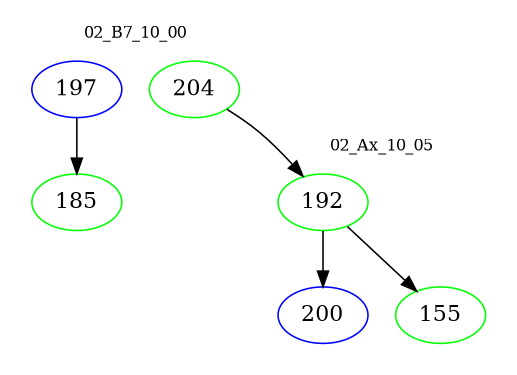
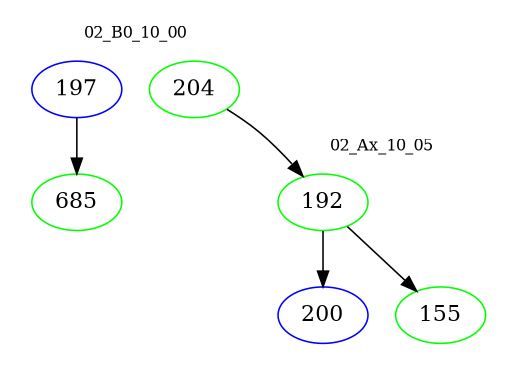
  digraph {
    node [color=green]
    edge [color=black]
    n1 [label=192]
    n2 [color=blue label=200]
    n3 [label=155]
    n4 [label=204]
    n5 [color=blue label=197]
-   n6 [label=185]
+   n6 [label=685]
    subgraph cluster_1 {
      color=white
      fontsize=10
      label="02_Ax_10_05"
      n1
      n2
      n3
    }
    subgraph cluster_2 {
      color=white
      fontsize=10
-     label="02_B7_10_00"
+     label="02_B0_10_00"
      n4
      n5
      n6
    }
    n1 -> n2
    n1 -> n3
    n4 -> n1
    n5 -> n6
  }
